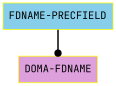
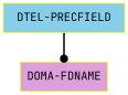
  digraph {
    fontname="JetBrains Mono"
    node [color=yellow shape=box style=filled fontname="JetBrains Mono"]
-   "DTEL-PRECFIELD" [fillcolor=skyblue label="FDNAME-PRECFIELD"]
+   "DTEL-PRECFIELD" [fillcolor=skyblue]
    "DOMA-FDNAME" [fillcolor=plum]
    "DTEL-PRECFIELD" -> "DOMA-FDNAME" [style=bold arrowhead=dot fontname="JetBrains Mono"]
  }
